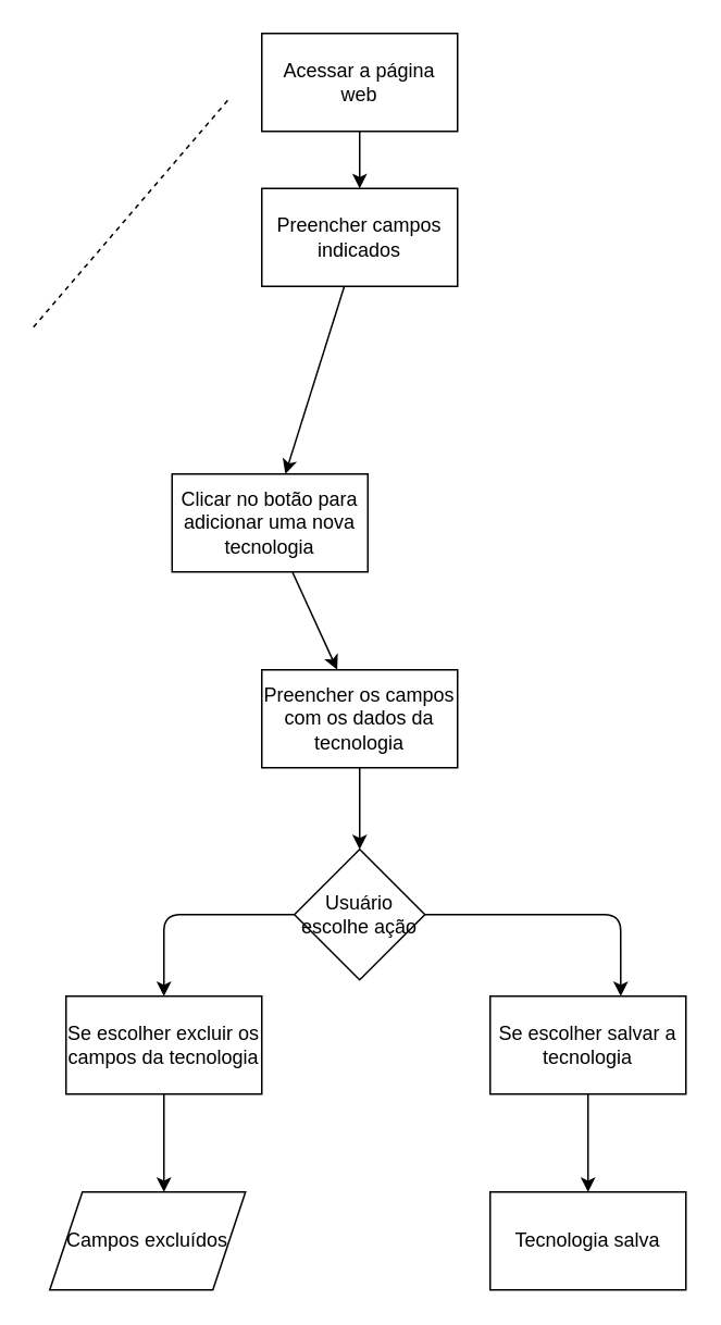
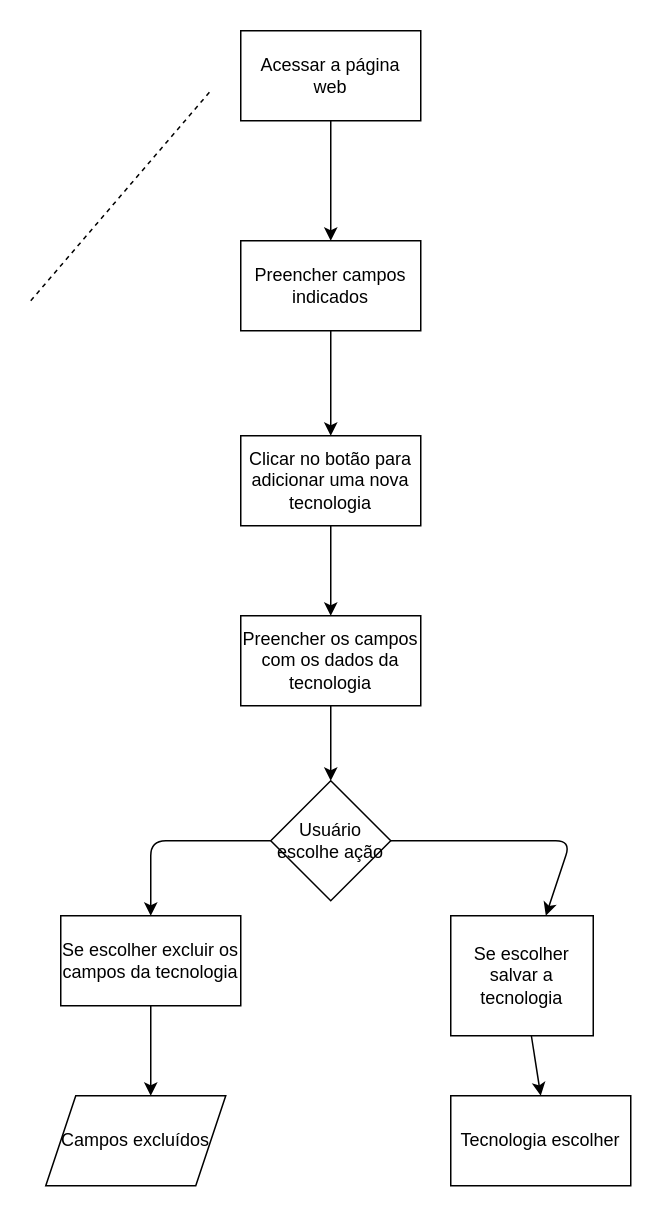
  <mxCell id="0" />
  <mxCell id="1" parent="0" />
  <mxCell id="2" value="" style="edgeStyle=none;html=1;" parent="1" source="3" target="5" edge="1"><mxGeometry relative="1" as="geometry" /></mxCell>
  <mxCell id="3" value="Acessar a página web" style="rounded=0;whiteSpace=wrap;html=1;" parent="1" vertex="1"><mxGeometry x="160" y="20" width="120" height="60" as="geometry" /></mxCell>
  <mxCell id="4" value="" style="edgeStyle=none;html=1;" parent="1" source="5" target="7" edge="1"><mxGeometry relative="1" as="geometry" /></mxCell>
- <mxCell id="5" value="Preencher campos indicados" style="rounded=0;whiteSpace=wrap;html=1;" parent="1" vertex="1"><mxGeometry x="160" y="115" width="120" height="60" as="geometry" /></mxCell>
+ <mxCell id="5" value="Preencher campos indicados" style="rounded=0;whiteSpace=wrap;html=1;" parent="1" vertex="1"><mxGeometry x="160" y="160" width="120" height="60" as="geometry" /></mxCell>
  <mxCell id="6" value="" style="edgeStyle=none;html=1;" parent="1" source="7" target="9" edge="1"><mxGeometry relative="1" as="geometry" /></mxCell>
- <mxCell id="7" value="Clicar no botão para adicionar uma nova tecnologia" style="rounded=0;whiteSpace=wrap;html=1;" parent="1" vertex="1"><mxGeometry x="105" y="290" width="120" height="60" as="geometry" /></mxCell>
+ <mxCell id="7" value="Clicar no botão para adicionar uma nova tecnologia" style="rounded=0;whiteSpace=wrap;html=1;" parent="1" vertex="1"><mxGeometry x="160" y="290" width="120" height="60" as="geometry" /></mxCell>
  <mxCell id="8" value="" style="edgeStyle=none;html=1;" parent="1" source="9" edge="1"><mxGeometry relative="1" as="geometry"><mxPoint x="220" y="520" as="targetPoint" /></mxGeometry></mxCell>
  <mxCell id="9" value="Preencher os campos com os dados da tecnologia" style="rounded=0;whiteSpace=wrap;html=1;" parent="1" vertex="1"><mxGeometry x="160" y="410" width="120" height="60" as="geometry" /></mxCell>
  <mxCell id="10" style="edgeStyle=none;html=1;exitX=0;exitY=0.5;exitDx=0;exitDy=0;" parent="1" source="12" target="14" edge="1"><mxGeometry relative="1" as="geometry"><mxPoint x="170" y="560.286" as="targetPoint" /><Array as="points"><mxPoint x="100" y="560" /></Array></mxGeometry></mxCell>
  <mxCell id="11" style="edgeStyle=none;html=1;exitX=1;exitY=0.5;exitDx=0;exitDy=0;entryX=0.667;entryY=0;entryDx=0;entryDy=0;entryPerimeter=0;" parent="1" source="12" target="17" edge="1"><mxGeometry relative="1" as="geometry"><Array as="points"><mxPoint x="380" y="560" /></Array></mxGeometry></mxCell>
  <mxCell id="12" value="Usuário escolhe ação" style="rhombus;whiteSpace=wrap;html=1;" parent="1" vertex="1"><mxGeometry x="180" y="520" width="80" height="80" as="geometry" /></mxCell>
  <mxCell id="13" value="" style="edgeStyle=none;html=1;" parent="1" source="14" edge="1"><mxGeometry relative="1" as="geometry"><mxPoint x="100" y="730" as="targetPoint" /></mxGeometry></mxCell>
  <mxCell id="14" value="Se escolher excluir os campos da tecnologia" style="rounded=0;whiteSpace=wrap;html=1;" parent="1" vertex="1"><mxGeometry x="40" y="610" width="120" height="60" as="geometry" /></mxCell>
  <mxCell id="15" value="Campos excluídos" style="shape=parallelogram;perimeter=parallelogramPerimeter;whiteSpace=wrap;html=1;fixedSize=1;" parent="1" vertex="1"><mxGeometry x="30" y="730" width="120" height="60" as="geometry" /></mxCell>
  <mxCell id="16" value="" style="edgeStyle=none;html=1;entryX=0.5;entryY=0;entryDx=0;entryDy=0;" parent="1" source="17" edge="1"><mxGeometry relative="1" as="geometry"><mxPoint x="360" y="730" as="targetPoint" /></mxGeometry></mxCell>
- <mxCell id="17" value="Se escolher salvar a tecnologia" style="rounded=0;whiteSpace=wrap;html=1;" parent="1" vertex="1"><mxGeometry x="300" y="610" width="120" height="60" as="geometry" /></mxCell>
- <mxCell id="18" value="Tecnologia salva" style="rounded=0;whiteSpace=wrap;html=1;" parent="1" vertex="1"><mxGeometry x="300" y="730" width="120" height="60" as="geometry" /></mxCell>
+ <mxCell id="17" value="Se escolher salvar a tecnologia" style="rounded=0;whiteSpace=wrap;html=1;" parent="1" vertex="1"><mxGeometry x="300" y="610" width="95" height="80" as="geometry" /></mxCell>
+ <mxCell id="18" value="Tecnologia escolher" style="rounded=0;whiteSpace=wrap;html=1;" parent="1" vertex="1"><mxGeometry x="300" y="730" width="120" height="60" as="geometry" /></mxCell>
  <mxCell id="19" value="" style="endArrow=none;dashed=1;html=1;" parent="1" edge="1"><mxGeometry width="50" height="50" relative="1" as="geometry"><mxPoint x="20" y="200" as="sourcePoint" /><mxPoint x="140" y="60" as="targetPoint" /></mxGeometry></mxCell>
